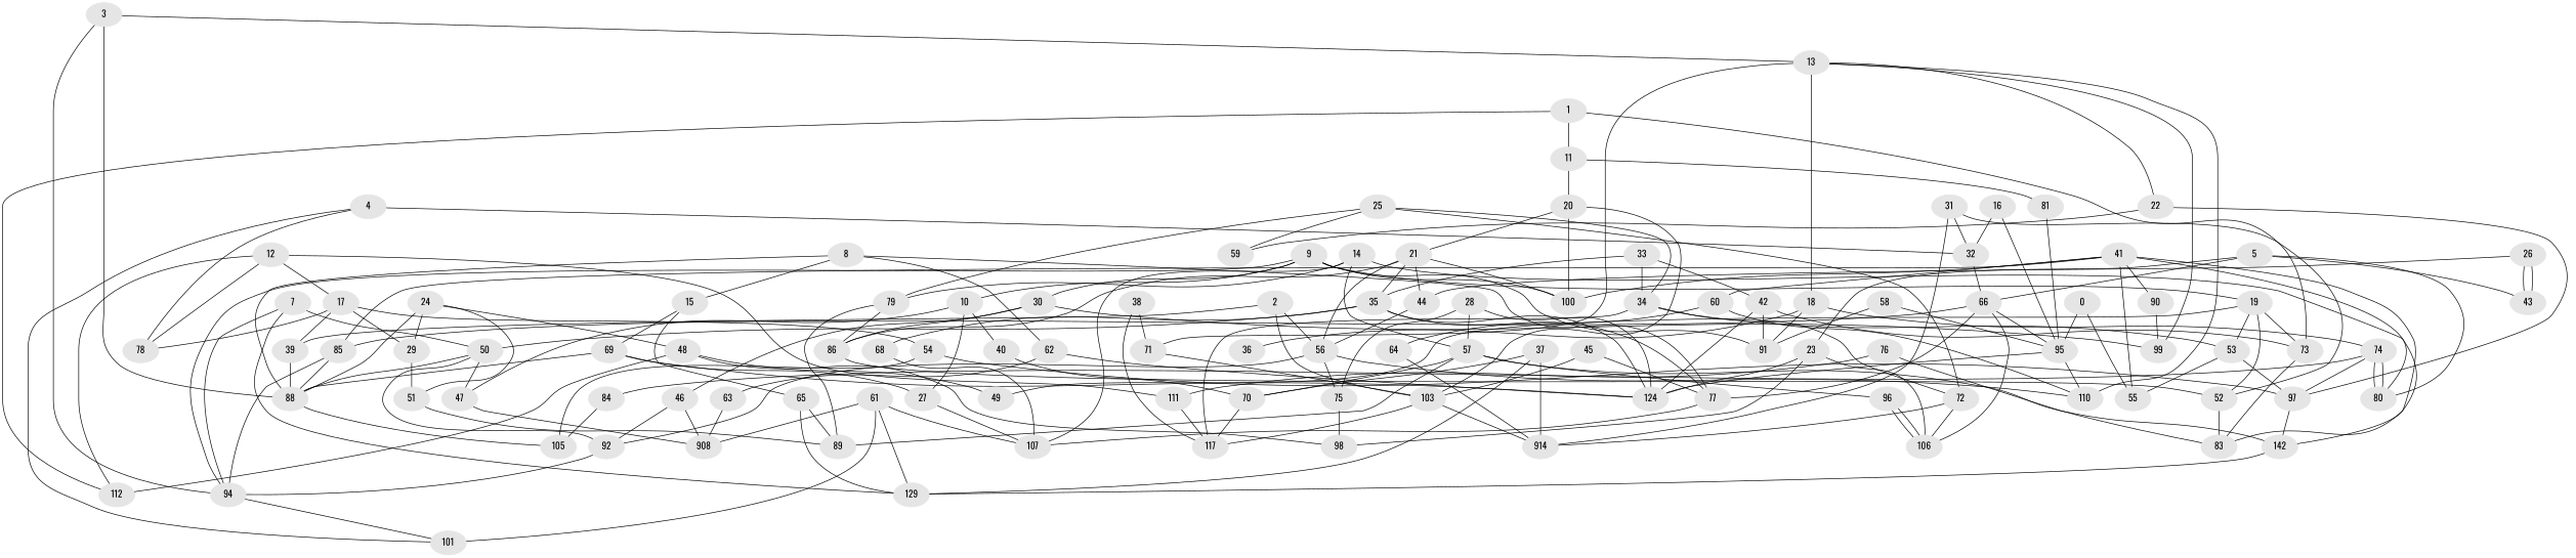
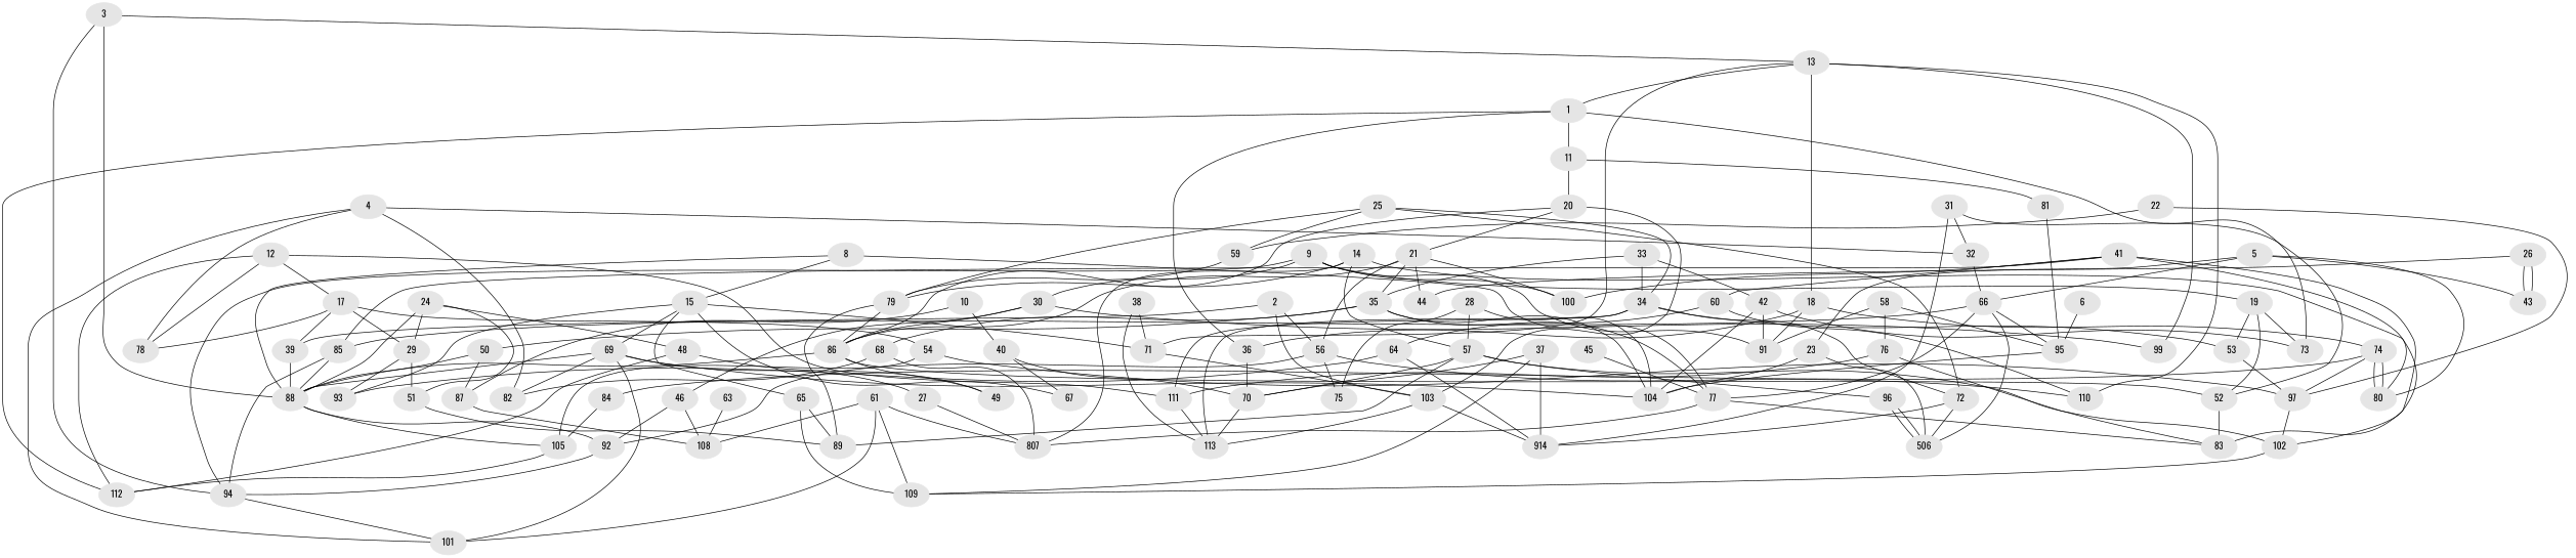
  graph {
    fontname=Oswald
    node [color=gray90 fontname=Oswald style=filled]
    edge [fontname=Oswald]
    1
    11
    36
    73
    112
    20
    81
    70
    2
    39
    56
    103
    88
    110
    75
    92
    n17 [label=914]
-   113 [label=117]
+   113
    3
    13
    94
    18
    22
    71
    99
    105
    101
    4
    32
    78
+   82
    66
    5
    23
    43
    80
-   98
-   104 [label=124]
-   106
+   104
+   106 [label=506]
    95
    77
    85
-   6 [label=0]
-   55
-   7
+   6
    50
-   109 [label=129]
-   87 [label=47]
-   108 [label=908]
+   109
+   87
+   108
    8
    15
-   62
    65
+   67
    69
+   93
    63
-   107
+   107 [label=807]
    83
    9
    10
    19
    30
    91
    100
    27
    40
    49
    52
    53
    86
    46
    21
    12
    17
    111
    29
    54
    74
    59
    97
    14
    57
    79
-   102 [label=142]
+   102
    89
    96
-   16
    51
    84
    35
    44
    68
    24
    48
    25
    34
    72
    26
    28
    31
    33
    42
    37
    38
    41
    60
-   90
    64
    45
    58
    76
    61
    1 -- 11
+   1 -- 36
    1 -- 73
    1 -- 112
    11 -- 20
    11 -- 81
+   36 -- 70
    20 -- 103
-   20 -- 100
+   20 -- 86
    20 -- 21
    81 -- 95
    70 -- 113
    2 -- 39
    2 -- 56
    2 -- 103
    39 -- 88
    56 -- 110
    56 -- 75
    56 -- 92
    103 -- n17
    103 -- 113
-   50 -- 92
+   88 -- 92
    88 -- 105
-   75 -- 98
    92 -- 94
    3 -- 88
    3 -- 13
    3 -- 94
    13 -- 110
    13 -- 18
-   13 -- 22
+   13 -- 1
    13 -- 71
    13 -- 99
    94 -- 101
    18 -- 36
    18 -- 91
    18 -- 74
    22 -- 59
    22 -- 97
    71 -- 103
+   105 -- 112
    4 -- 101
    4 -- 32
    4 -- 78
+   4 -- 82
    32 -- 66
    66 -- 106
    66 -- 95
    66 -- 77
    66 -- 85
    5 -- 66
    5 -- 23
    5 -- 43
    5 -- 80
-   23 -- 98
    23 -- 104
    23 -- 106
-   95 -- 110
    95 -- 104
    77 -- 107
-   73 -- 83
+   77 -- 83
    85 -- 88
    85 -- 94
    6 -- 95
-   6 -- 55
-   7 -- 94
-   7 -- 50
-   7 -- 109
    50 -- 88
    50 -- 87
    87 -- 108
    8 -- 88
    8 -- 77
    8 -- 15
-   8 -- 62
+   15 -- 71
    15 -- 65
+   15 -- 67
    15 -- 69
-   62 -- 104
-   62 -- 63
+   15 -- 93
    65 -- 109
    65 -- 89
    69 -- 88
+   69 -- 101
+   69 -- 82
    69 -- 104
    69 -- 27
    63 -- 108
    9 -- 94
-   9 -- 10
    9 -- 19
    9 -- 30
    9 -- 91
    9 -- 100
    10 -- 87
-   10 -- 27
    10 -- 40
    19 -- 73
-   19 -- 49
+   86 -- 49
    19 -- 52
    19 -- 53
    30 -- 99
    30 -- 86
    30 -- 46
    27 -- 107
    40 -- 70
+   40 -- 67
    52 -- 83
-   53 -- 55
    53 -- 97
+   86 -- 88
    86 -- 52
    46 -- 92
    46 -- 108
    21 -- 56
    21 -- 100
    21 -- 86
    21 -- 35
    21 -- 44
    12 -- 112
    12 -- 78
    12 -- 17
    12 -- 111
    17 -- 39
    17 -- 78
    17 -- 29
    17 -- 54
    111 -- 113
+   29 -- 93
    29 -- 51
    54 -- 105
    54 -- 97
    74 -- 80
    74 -- 80
    74 -- 97
    74 -- 84
+   59 -- 79
    97 -- 102
    14 -- 107
    14 -- 57
    14 -- 79
    14 -- 102
    57 -- 70
    57 -- 102
    57 -- 89
    57 -- 96
    79 -- 86
    79 -- 89
    102 -- 109
    96 -- 106
    96 -- 106
-   16 -- 32
-   16 -- 95
    51 -- 89
    84 -- 105
    35 -- 104
    35 -- 77
    35 -- 50
    35 -- 68
-   44 -- 56
+   68 -- 82
    68 -- 107
    24 -- 88
    24 -- 29
    24 -- 51
    24 -- 48
    48 -- 112
-   48 -- 98
    48 -- 49
    25 -- 59
    25 -- 79
    25 -- 34
    25 -- 72
    34 -- 113
    34 -- 53
+   34 -- 111
    34 -- 72
    72 -- n17
    72 -- 106
    26 -- 43
    26 -- 43
    26 -- 44
    28 -- 75
    28 -- 104
    28 -- 57
    31 -- n17
    31 -- 32
    31 -- 52
    33 -- 35
    33 -- 34
    33 -- 42
    42 -- 73
    42 -- 104
    42 -- 91
    37 -- 70
    37 -- n17
    37 -- 109
    38 -- 113
    38 -- 71
    41 -- 80
    41 -- 85
-   41 -- 55
    41 -- 83
    41 -- 100
    41 -- 60
-   41 -- 90
    60 -- 110
    60 -- 64
-   90 -- 99
    64 -- n17
-   45 -- 103
+   64 -- 93
    45 -- 77
    58 -- 95
    58 -- 91
+   58 -- 76
    76 -- 83
    76 -- 111
    61 -- 101
    61 -- 109
    61 -- 108
    61 -- 107
  }
